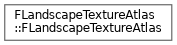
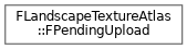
  digraph {
    rankdir=LR
-   n1 [color=grey40 fillcolor=white fontname=Helvetica fontsize=10 height=0.2 label="FLandscapeTextureAtlas\l::FLandscapeTextureAtlas" shape=box style=filled width=0.4]
+   n1 [color=grey40 fillcolor=white fontname=Helvetica fontsize=10 height=0.2 label="FLandscapeTextureAtlas\l::FPendingUpload" shape=box style=filled width=0.4]
  }
